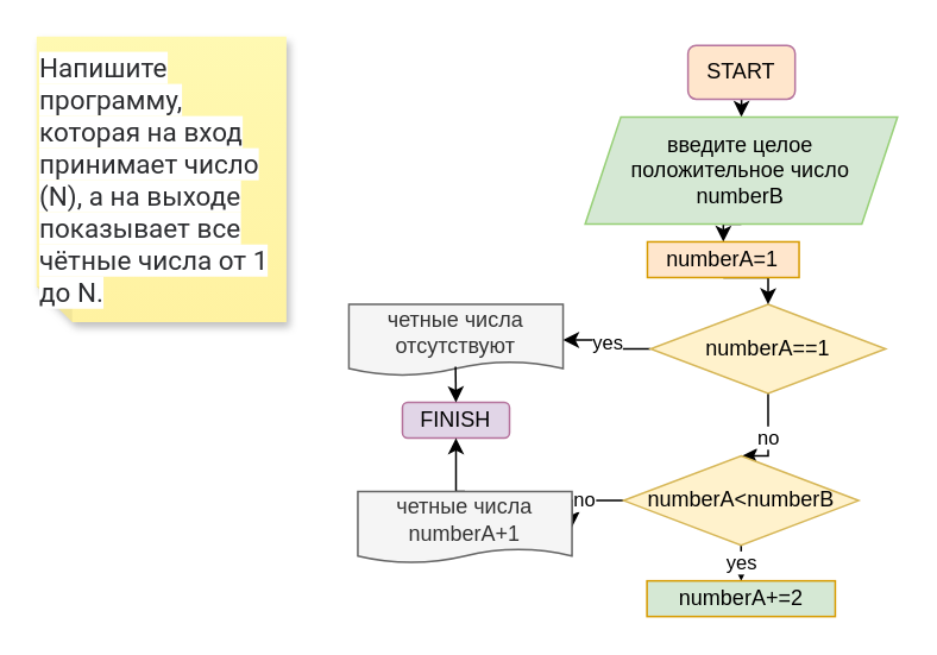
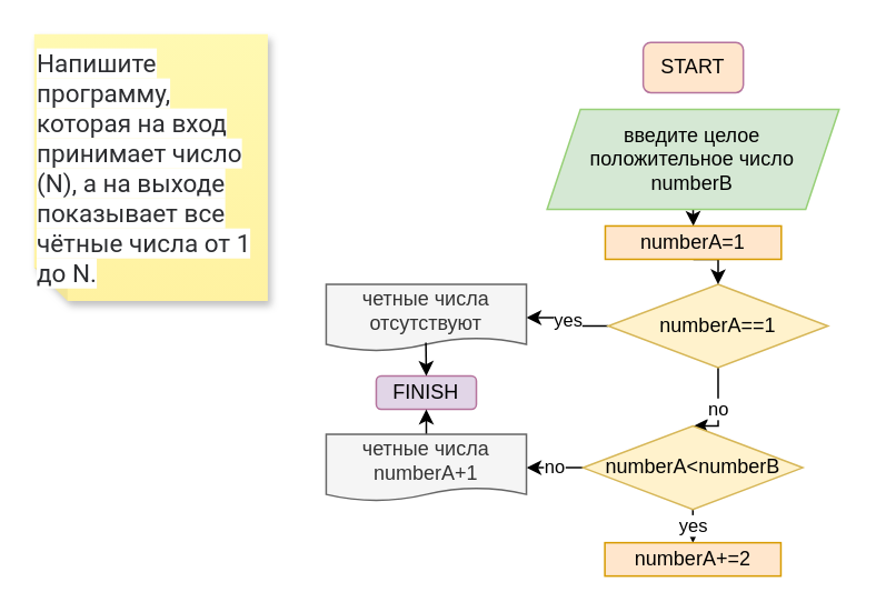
  <mxCell id="0" />
  <mxCell id="1" parent="0" />
  <mxCell id="2" value="&lt;span style=&quot;color: rgb(44, 45, 48); font-family: Roboto, &amp;quot;San Francisco&amp;quot;, &amp;quot;Helvetica Neue&amp;quot;, Helvetica, Arial; font-size: 15px; background-color: rgb(255, 255, 255);&quot;&gt;Напишите программу, которая на вход принимает число (N), а на выходе показывает все чётные числа от 1 до N.&lt;/span&gt;" style="shape=note;whiteSpace=wrap;html=1;backgroundOutline=1;fontColor=#000000;darkOpacity=0.05;fillColor=#FFF9B2;strokeColor=none;fillStyle=solid;direction=west;gradientDirection=north;gradientColor=#FFF2A1;shadow=1;size=20;pointerEvents=1;align=left;" parent="1" vertex="1"><mxGeometry x="20" y="20" width="140" height="160" as="geometry" /></mxCell>
- <mxCell id="3" style="edgeStyle=orthogonalEdgeStyle;rounded=0;orthogonalLoop=1;jettySize=auto;html=1;exitX=0.5;exitY=1;exitDx=0;exitDy=0;entryX=0.5;entryY=0;entryDx=0;entryDy=0;" parent="1" source="4" target="7" edge="1"><mxGeometry relative="1" as="geometry" /></mxCell>
  <mxCell id="4" value="START" style="rounded=1;whiteSpace=wrap;html=1;fillColor=#ffe6cc;strokeColor=#B5739D;" parent="1" vertex="1"><mxGeometry x="385" y="25" width="60" height="30" as="geometry" /></mxCell>
  <mxCell id="5" style="edgeStyle=orthogonalEdgeStyle;rounded=0;orthogonalLoop=1;jettySize=auto;html=1;exitX=0.5;exitY=1;exitDx=0;exitDy=0;entryX=0.5;entryY=0;entryDx=0;entryDy=0;" parent="1" source="7" edge="1"><mxGeometry relative="1" as="geometry"><mxPoint x="415.005" y="105" as="targetPoint" /></mxGeometry></mxCell>
  <mxCell id="6" style="edgeStyle=orthogonalEdgeStyle;rounded=0;orthogonalLoop=1;jettySize=auto;html=1;exitX=0.5;exitY=1;exitDx=0;exitDy=0;entryX=0.5;entryY=0;entryDx=0;entryDy=0;" parent="1" source="7" target="14" edge="1"><mxGeometry relative="1" as="geometry" /></mxCell>
  <mxCell id="7" value="введите целое &lt;br&gt;положительное число &lt;br&gt;numberB" style="shape=parallelogram;perimeter=parallelogramPerimeter;whiteSpace=wrap;html=1;fixedSize=1;strokeColor=#97D077;fillColor=#d5e8d4;" parent="1" vertex="1"><mxGeometry x="327.38" y="65" width="175" height="60" as="geometry" /></mxCell>
  <mxCell id="8" value="FINISH" style="rounded=1;whiteSpace=wrap;html=1;fillColor=#e1d5e7;strokeColor=#B5739D;" parent="1" vertex="1"><mxGeometry x="225" y="225" width="60" height="20" as="geometry" /></mxCell>
  <mxCell id="9" value="no" style="edgeStyle=orthogonalEdgeStyle;rounded=0;orthogonalLoop=1;jettySize=auto;html=1;exitX=0.5;exitY=1;exitDx=0;exitDy=0;" parent="1" source="11" edge="1"><mxGeometry relative="1" as="geometry"><mxPoint x="415" y="255" as="targetPoint" /><Array as="points"><mxPoint x="415" y="255" /><mxPoint x="415" y="255" /></Array></mxGeometry></mxCell>
  <mxCell id="10" value="yes" style="edgeStyle=orthogonalEdgeStyle;rounded=0;orthogonalLoop=1;jettySize=auto;html=1;exitX=0;exitY=0.5;exitDx=0;exitDy=0;entryX=1;entryY=0.5;entryDx=0;entryDy=0;" parent="1" source="11" target="12" edge="1"><mxGeometry relative="1" as="geometry" /></mxCell>
  <mxCell id="11" value="numberA==1" style="rhombus;whiteSpace=wrap;html=1;strokeColor=#d6b656;fillColor=#fff2cc;" parent="1" vertex="1"><mxGeometry x="364.07" y="170" width="131.62" height="50" as="geometry" /></mxCell>
  <mxCell id="12" value="четные числа отсутствуют" style="shape=document;whiteSpace=wrap;html=1;boundedLbl=1;strokeColor=#666666;fillColor=#f5f5f5;fontColor=#333333;size=0.199;" parent="1" vertex="1"><mxGeometry x="195" y="170" width="120" height="40" as="geometry" /></mxCell>
  <mxCell id="13" style="edgeStyle=orthogonalEdgeStyle;rounded=0;orthogonalLoop=1;jettySize=auto;html=1;exitX=0.5;exitY=1;exitDx=0;exitDy=0;entryX=0.5;entryY=0;entryDx=0;entryDy=0;" parent="1" source="14" target="11" edge="1"><mxGeometry relative="1" as="geometry" /></mxCell>
- <mxCell id="14" value="numberA=1" style="rounded=0;whiteSpace=wrap;html=1;strokeColor=#d79b00;fillColor=#ffe6cc;" parent="1" vertex="1"><mxGeometry x="362.25" y="135" width="85" height="20" as="geometry" /></mxCell>
+ <mxCell id="14" value="numberA=1" style="rounded=0;whiteSpace=wrap;html=1;strokeColor=#d79b00;fillColor=#ffe6cc;" parent="1" vertex="1"><mxGeometry x="362.25" y="135" width="105.5" height="20" as="geometry" /></mxCell>
  <mxCell id="15" value="yes" style="edgeStyle=orthogonalEdgeStyle;rounded=0;orthogonalLoop=1;jettySize=auto;html=1;exitX=0.5;exitY=1;exitDx=0;exitDy=0;entryX=0.5;entryY=0;entryDx=0;entryDy=0;" parent="1" source="17" target="18" edge="1"><mxGeometry relative="1" as="geometry" /></mxCell>
  <mxCell id="16" value="no" style="edgeStyle=orthogonalEdgeStyle;rounded=0;orthogonalLoop=1;jettySize=auto;html=1;exitX=0;exitY=0.5;exitDx=0;exitDy=0;entryX=1;entryY=0.5;entryDx=0;entryDy=0;" edge="1" parent="1" source="17" target="20"><mxGeometry relative="1" as="geometry" /></mxCell>
  <mxCell id="17" value="numberA&amp;lt;numberB" style="rhombus;whiteSpace=wrap;html=1;strokeColor=#d6b656;fillColor=#fff2cc;" parent="1" vertex="1"><mxGeometry x="348.95" y="255" width="131.62" height="50" as="geometry" /></mxCell>
- <mxCell id="18" value="numberA+=2" style="rounded=0;whiteSpace=wrap;html=1;strokeColor=#d79b00;fillColor=#d5e8d4;" parent="1" vertex="1"><mxGeometry x="362.01" y="325" width="105.5" height="20" as="geometry" /></mxCell>
+ <mxCell id="18" value="numberA+=2" style="rounded=0;whiteSpace=wrap;html=1;strokeColor=#d79b00;fillColor=#ffe6cc;" parent="1" vertex="1"><mxGeometry x="362.01" y="325" width="105.5" height="20" as="geometry" /></mxCell>
  <mxCell id="19" style="edgeStyle=orthogonalEdgeStyle;rounded=0;orthogonalLoop=1;jettySize=auto;html=1;exitX=0.5;exitY=0;exitDx=0;exitDy=0;entryX=0.5;entryY=1;entryDx=0;entryDy=0;" edge="1" parent="1" source="20" target="8"><mxGeometry relative="1" as="geometry" /></mxCell>
- <mxCell id="20" value="четные числа numberA+1" style="shape=document;whiteSpace=wrap;html=1;boundedLbl=1;strokeColor=#666666;fillColor=#f5f5f5;fontColor=#333333;size=0.199;" vertex="1" parent="1"><mxGeometry x="200" y="275" width="120" height="40" as="geometry" /></mxCell>
+ <mxCell id="20" value="четные числа numberA+1" style="shape=document;whiteSpace=wrap;html=1;boundedLbl=1;strokeColor=#666666;fillColor=#f5f5f5;fontColor=#333333;size=0.199;" vertex="1" parent="1"><mxGeometry x="195" y="260" width="120" height="40" as="geometry" /></mxCell>
  <mxCell id="21" value="" style="endArrow=classic;html=1;rounded=0;" edge="1" parent="1"><mxGeometry width="50" height="50" relative="1" as="geometry"><mxPoint x="254.75" y="205" as="sourcePoint" /><mxPoint x="255" y="225" as="targetPoint" /></mxGeometry></mxCell>
